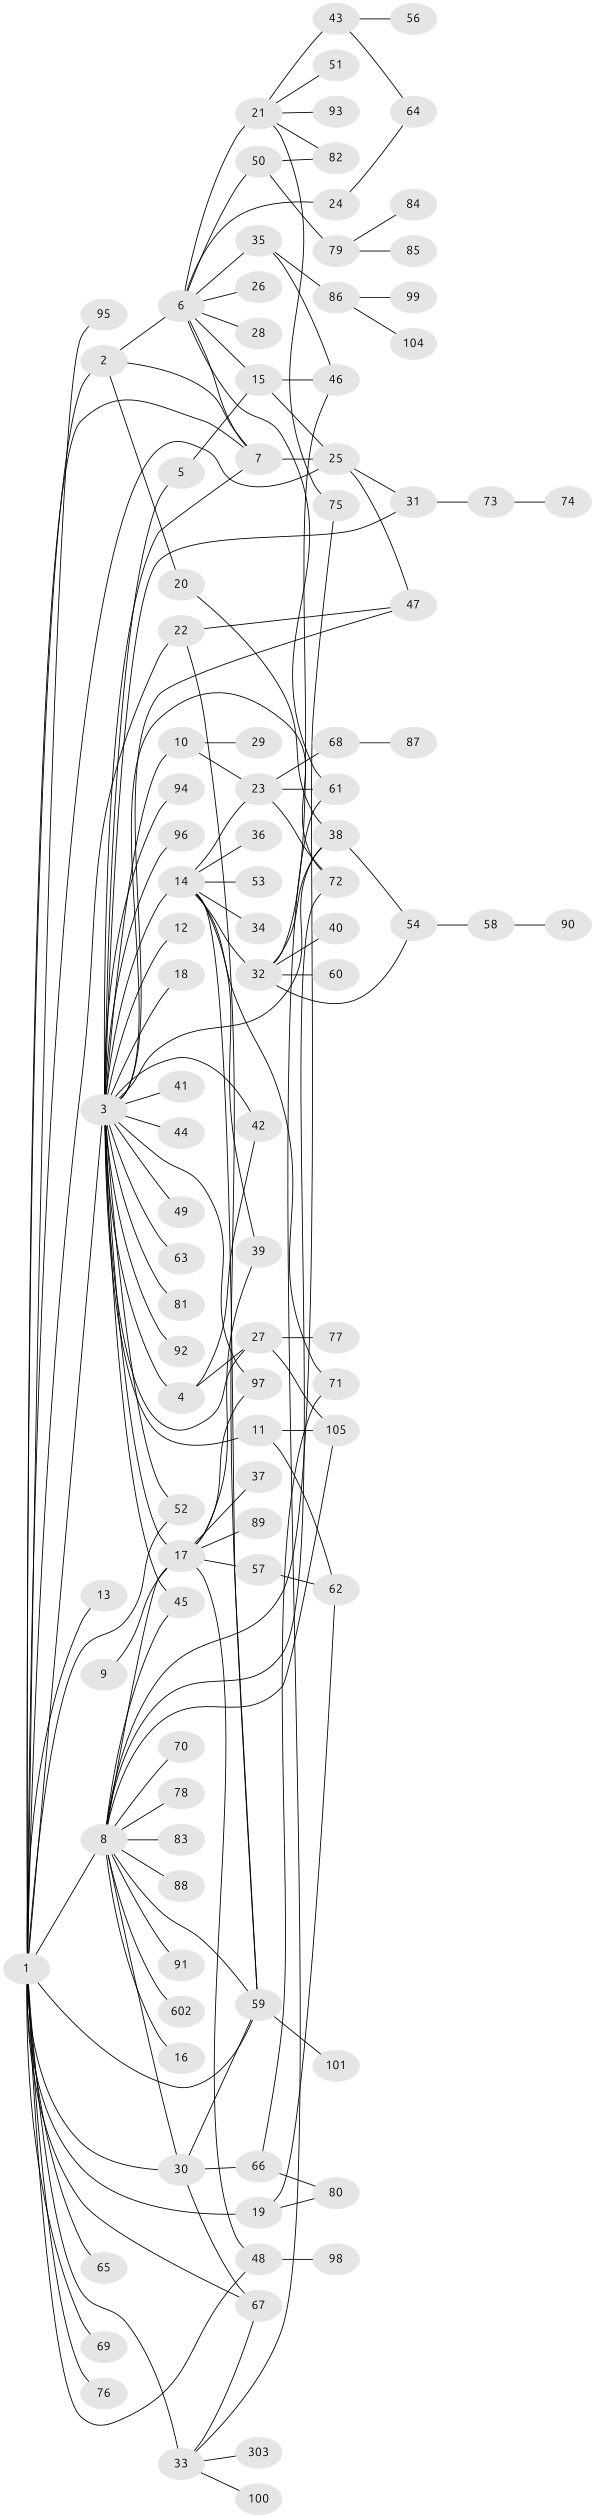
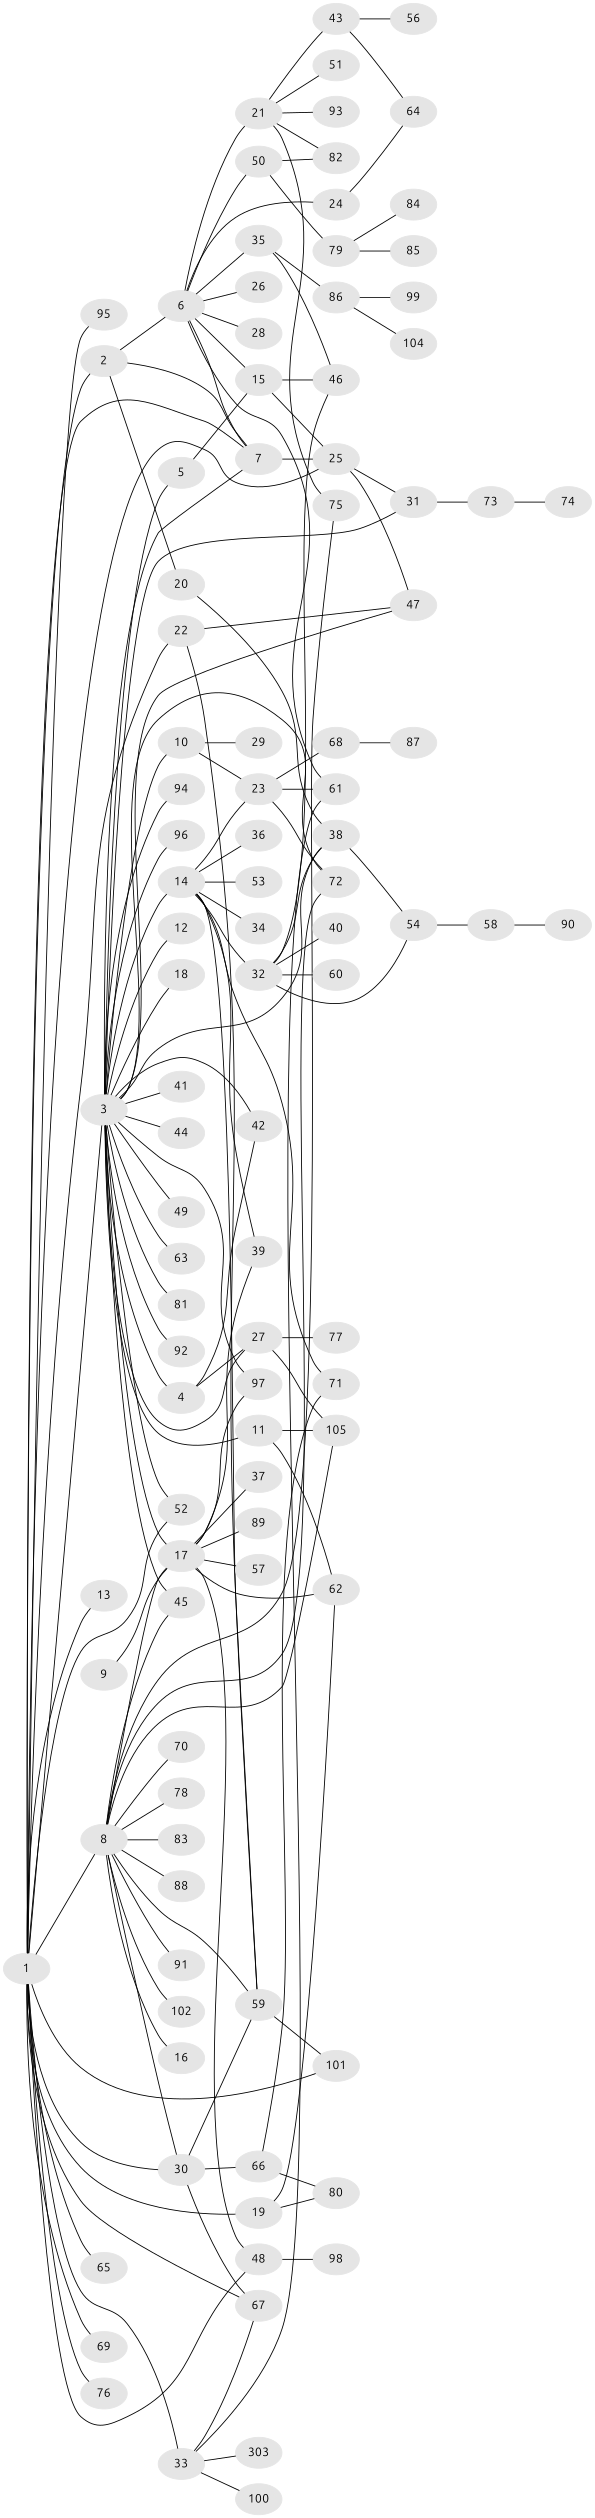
  graph {
    fontname=Ubuntu
    rankdir=LR
    node [color=gray90 fontname=Ubuntu style=filled]
    edge [fontname=Ubuntu weight=1.0]
    1
    2
    3
    7
    8
    13
    19
    22
    25
    30
    33
    48
    52
    59
    65
    67
    69
    76
    95
    6
    20
    4
    5
    10
    11
    12
    14
    17
    18
    27
    31
    38
    41
    42
    44
    45
    47
    49
    63
    72
    81
    92
    94
    96
    97
    16
    70
    75
    78
    83
    88
    91
-   102 [label=602]
+   102
    105
    62
    80
    66
    61
    100
    n60 [label=303]
    98
    101
    15
    21
    24
    26
    28
    35
    50
    23
    29
    32
    34
    36
    39
    53
    71
    37
    57
    89
    77
    73
    54
    46
    43
    51
    82
    93
    64
    86
    79
    9
    68
    40
    60
    56
    87
    74
    58
    99
    104
    84
    85
    90
    1 -- 2 [weight=2.0]
    1 -- 3
    1 -- 7
    1 -- 8
    1 -- 13
    1 -- 19
    1 -- 22
    1 -- 25
    1 -- 30
    1 -- 33
    1 -- 48
    1 -- 52
-   1 -- 59
+   1 -- 101
    1 -- 65
    1 -- 67
    1 -- 69
    1 -- 76
    1 -- 95
    2 -- 7
    2 -- 6
    2 -- 20
    3 -- 7
    3 -- 52
    3 -- 4 [weight=2.0]
    3 -- 5
    3 -- 10
    3 -- 11
    3 -- 12
    3 -- 14
    3 -- 17
    3 -- 18
    3 -- 27
    3 -- 31
    3 -- 38
    3 -- 41
    3 -- 42
    3 -- 44
    3 -- 45
    3 -- 47
    3 -- 49
    3 -- 63
    3 -- 72
    3 -- 81
    3 -- 92
    3 -- 94
    3 -- 96
    3 -- 97
    7 -- 25
    8 -- 30
    8 -- 59
    8 -- 17
    8 -- 45
    8 -- 72
    8 -- 16
    8 -- 70
    8 -- 75
    8 -- 78
    8 -- 83
    8 -- 88
    8 -- 91
    8 -- 102
    8 -- 105
    19 -- 62
    19 -- 80
    22 -- 59
    22 -- 47 [weight=2.0]
    25 -- 31
    25 -- 47
    30 -- 59
    30 -- 67
    30 -- 66
    33 -- 67
    33 -- 61
    33 -- 100
    33 -- n60
    48 -- 98
    59 -- 101
    6 -- 7
    6 -- 61
    6 -- 15
    6 -- 21
    6 -- 24
    6 -- 26
    6 -- 28
    6 -- 35
    6 -- 50
    20 -- 38
    4 -- 27
    4 -- 42
    5 -- 15
    10 -- 23
    10 -- 29
    11 -- 105
    11 -- 62
    14 -- 59
    14 -- 23
    14 -- 32
    14 -- 34
    14 -- 36
    14 -- 39
    14 -- 53
    14 -- 71
    17 -- 48
    17 -- 97
-   57 -- 62
+   17 -- 62
    17 -- 39
    17 -- 37
    17 -- 57
    17 -- 89
    27 -- 105
    27 -- 77
    31 -- 73
    38 -- 54
    66 -- 80
    66 -- 71
    15 -- 25
    15 -- 46
    21 -- 75
    21 -- 43
    21 -- 51
    21 -- 82
    21 -- 93
    24 -- 64
    35 -- 46
    35 -- 86
    50 -- 82
    50 -- 79
    23 -- 72
    23 -- 61
    23 -- 68
    32 -- 38
    32 -- 54
    32 -- 46
    32 -- 40
    32 -- 60
    73 -- 74
    54 -- 58
    43 -- 64
    43 -- 56
    86 -- 99
    86 -- 104
    79 -- 84
    79 -- 85
    9 -- 17
    68 -- 87
    58 -- 90
  }
